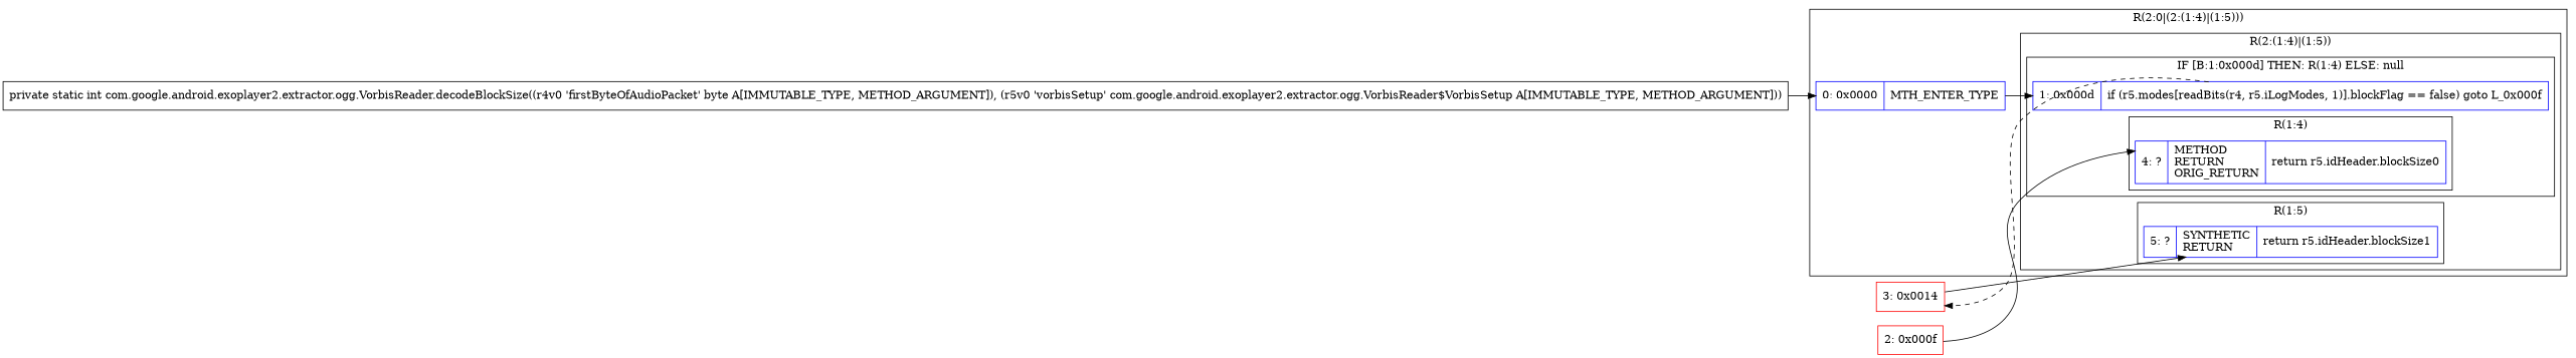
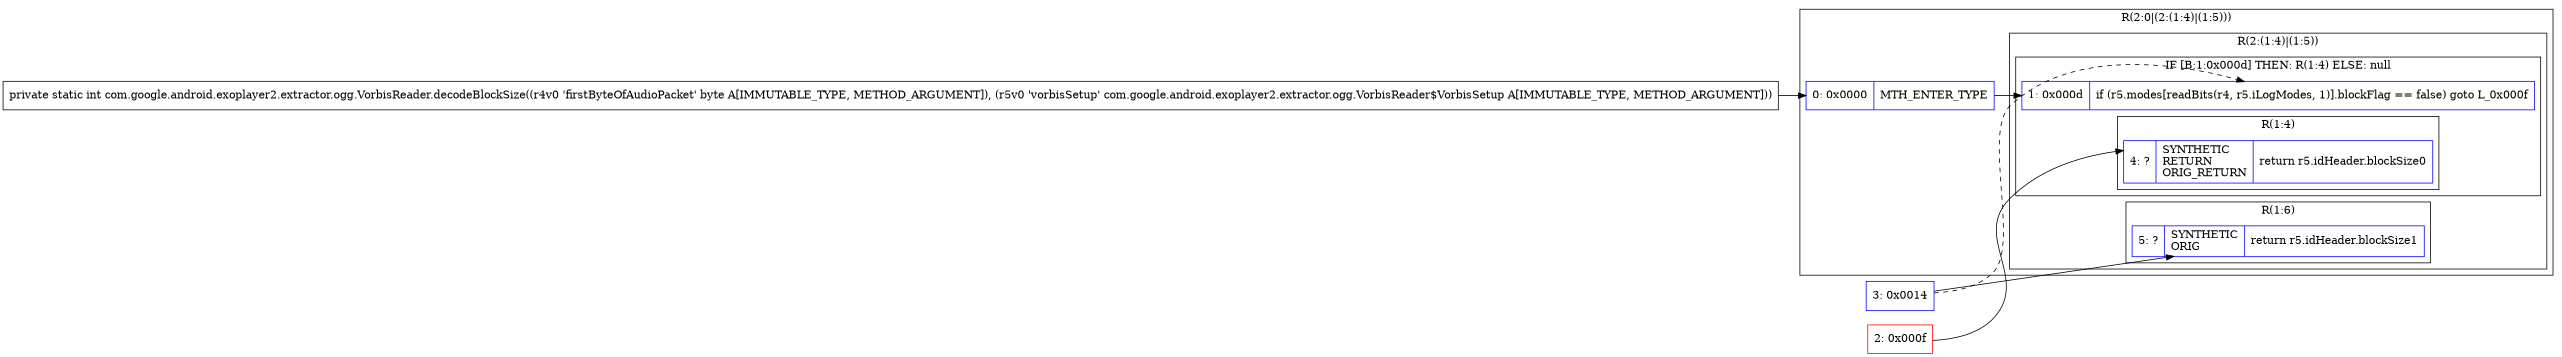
  digraph {
    rankdir=LR
    node [color=blue shape=record]
-   n1 [label="{4\:\ ?|METHOD\lRETURN\lORIG_RETURN\l|return r5.idHeader.blockSize0\l}"]
+   n1 [label="{4\:\ ?|SYNTHETIC\lRETURN\lORIG_RETURN\l|return r5.idHeader.blockSize0\l}"]
    n2 [label="{1\:\ 0x000d|if (r5.modes[readBits(r4, r5.iLogModes, 1)].blockFlag == false) goto L_0x000f\l}"]
-   n3 [label="{5\:\ ?|SYNTHETIC\lRETURN\l|return r5.idHeader.blockSize1\l}"]
+   n3 [label="{5\:\ ?|SYNTHETIC\lORIG\l|return r5.idHeader.blockSize1\l}"]
    n4 [label="{0\:\ 0x0000|MTH_ENTER_TYPE\l}"]
-   n5 [color=red label="{3\:\ 0x0014}"]
+   n5 [label="{3\:\ 0x0014}"]
    n6 [color=red label="{2\:\ 0x000f}"]
    n7 [label="{private static int com.google.android.exoplayer2.extractor.ogg.VorbisReader.decodeBlockSize((r4v0 'firstByteOfAudioPacket' byte A[IMMUTABLE_TYPE, METHOD_ARGUMENT]), (r5v0 'vorbisSetup' com.google.android.exoplayer2.extractor.ogg.VorbisReader$VorbisSetup A[IMMUTABLE_TYPE, METHOD_ARGUMENT])) }" color=""]
    subgraph cluster_1 {
      label="R(2:0|(2:(1:4)|(1:5)))"
      n4
      subgraph cluster_2 {
        label="R(2:(1:4)|(1:5))"
        subgraph cluster_3 {
          label="IF [B:1:0x000d] THEN: R(1:4) ELSE: null"
          n2
          subgraph cluster_4 {
            label="R(1:4)"
            n1
          }
        }
        subgraph cluster_5 {
-         label="R(1:5)"
+         label="R(1:6)"
          n3
        }
      }
    }
-   n2 -> n5 [style=dashed]
+   n5 -> n2 [style=dashed]
    n4 -> n2
    n5 -> n3
    n6 -> n1
    n7 -> n4
  }
